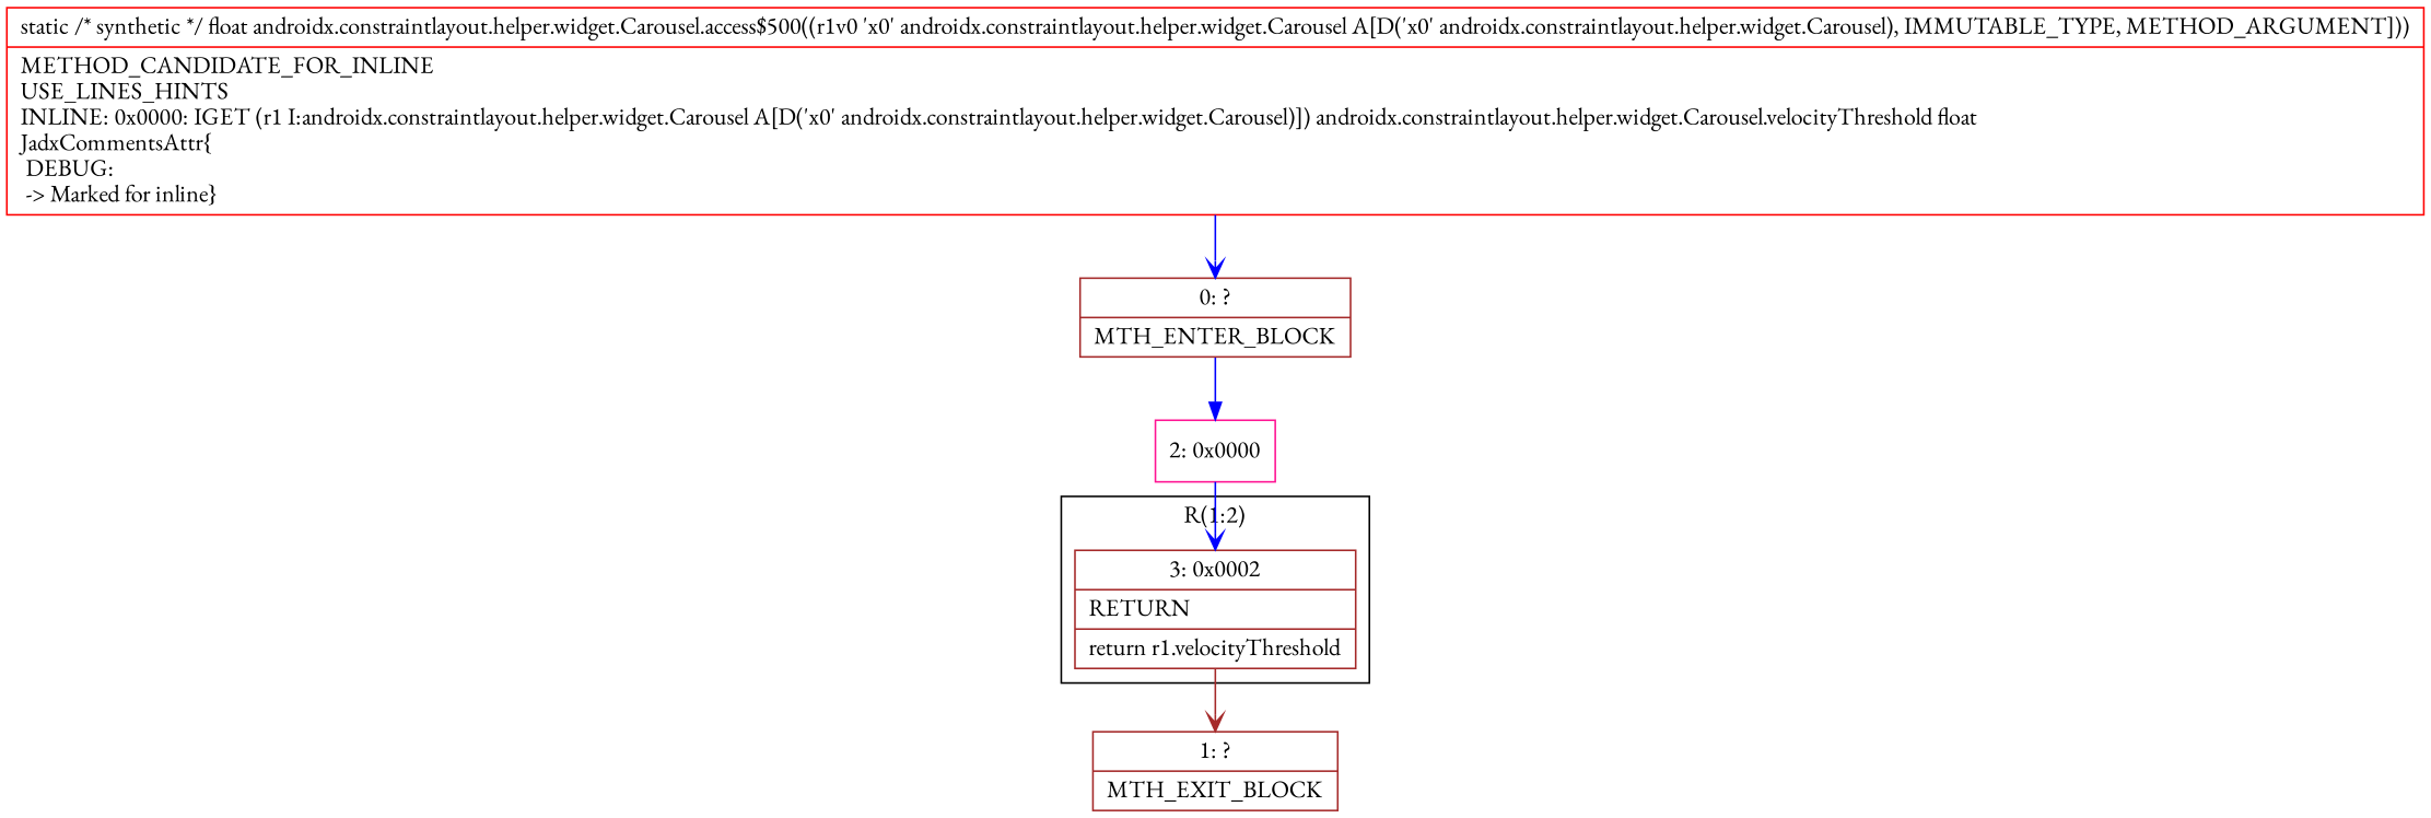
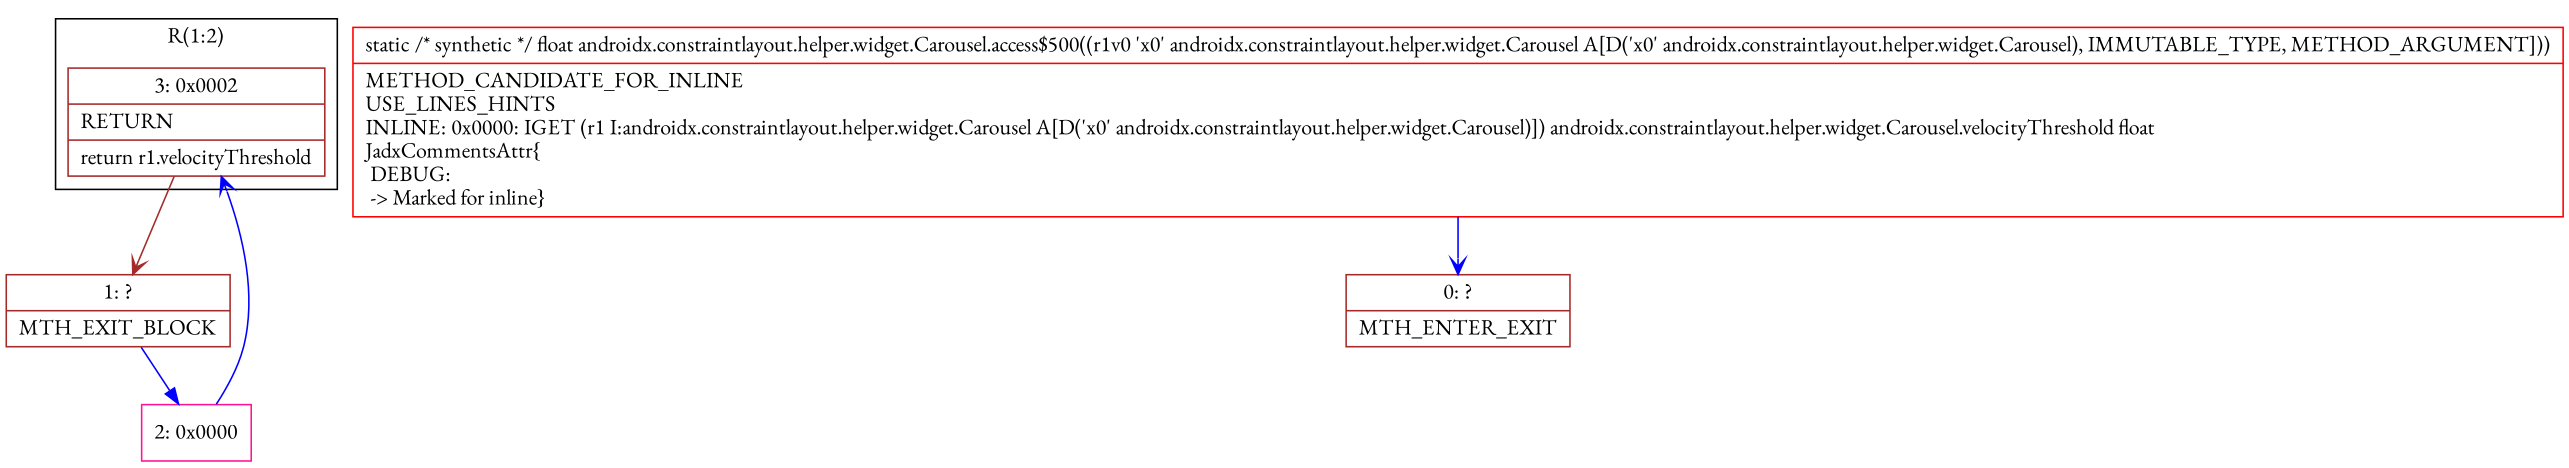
  digraph {
    fontname="EB Garamond"
    node [color=brown fontname="EB Garamond" shape=record]
    edge [arrowhead=vee color=blue fontname="EB Garamond"]
    n1 [label="{3\:\ 0x0002|RETURN\l|return r1.velocityThreshold\l}"]
    n2 [label="{1\:\ ?|MTH_EXIT_BLOCK\l}"]
-   n3 [label="{0\:\ ?|MTH_ENTER_BLOCK\l}"]
+   n3 [label="{0\:\ ?|MTH_ENTER_EXIT\l}"]
    n4 [color=deeppink label="{2\:\ 0x0000}"]
    n5 [color=red label="{static \/* synthetic *\/ float androidx.constraintlayout.helper.widget.Carousel.access$500((r1v0 'x0' androidx.constraintlayout.helper.widget.Carousel A[D('x0' androidx.constraintlayout.helper.widget.Carousel), IMMUTABLE_TYPE, METHOD_ARGUMENT]))  | METHOD_CANDIDATE_FOR_INLINE\lUSE_LINES_HINTS\lINLINE: 0x0000: IGET  (r1 I:androidx.constraintlayout.helper.widget.Carousel A[D('x0' androidx.constraintlayout.helper.widget.Carousel)]) androidx.constraintlayout.helper.widget.Carousel.velocityThreshold float\lJadxCommentsAttr\{\l DEBUG: \l \-\> Marked for inline\}\l}"]
    subgraph cluster_1 {
      label="R(1:2)"
      n1
    }
    n1 -> n2 [color=brown]
-   n3 -> n4 [arrowhead=normal]
+   n2 -> n4 [arrowhead=normal]
    n4 -> n1
    n5 -> n3
  }
